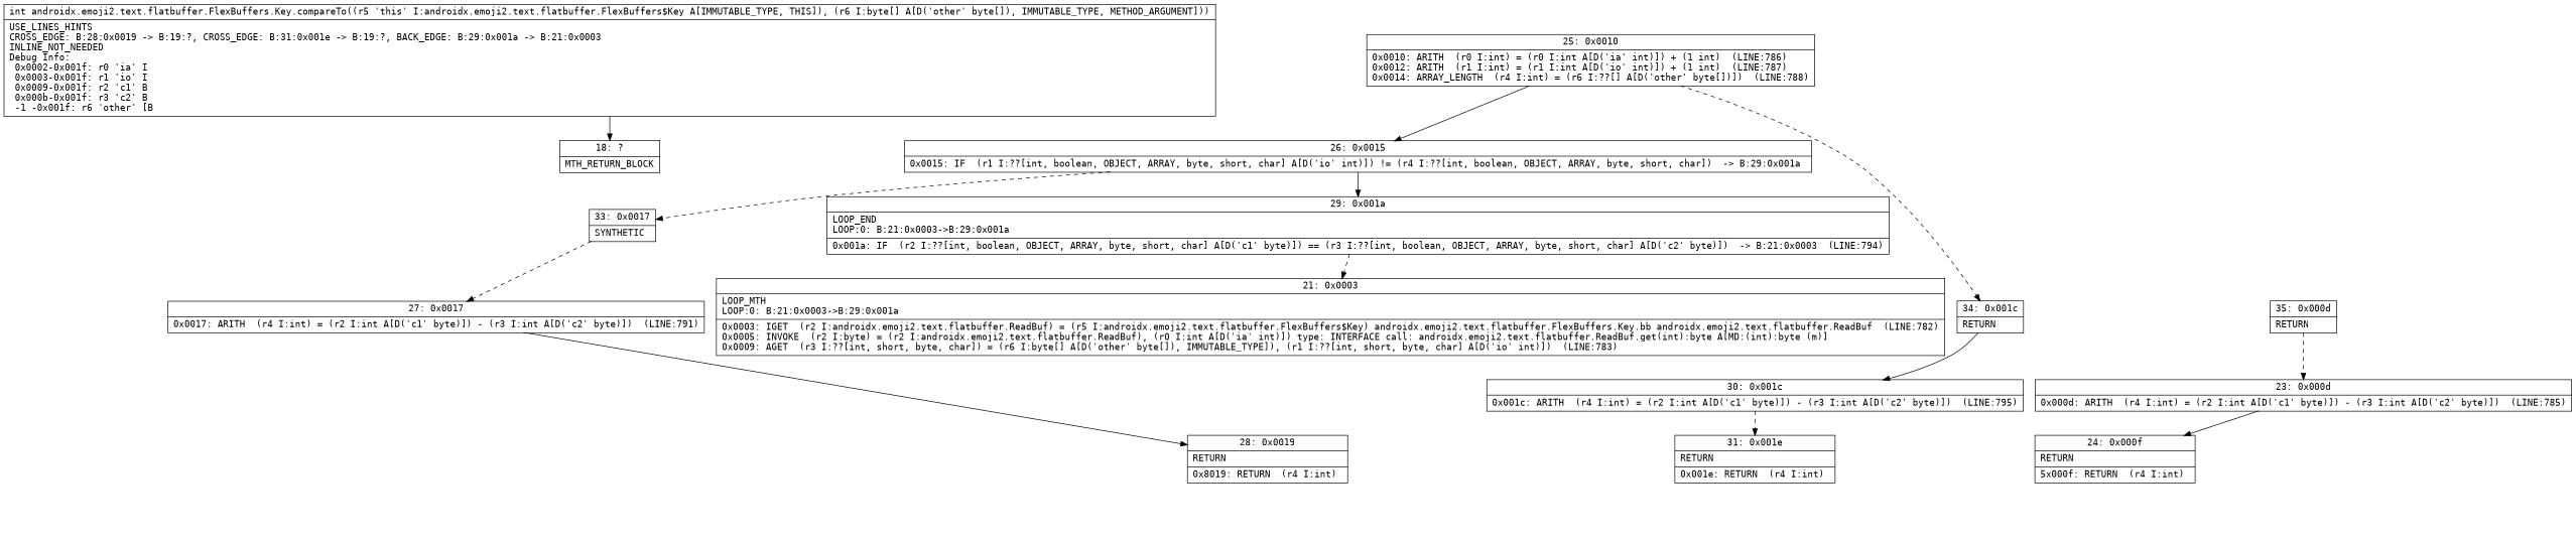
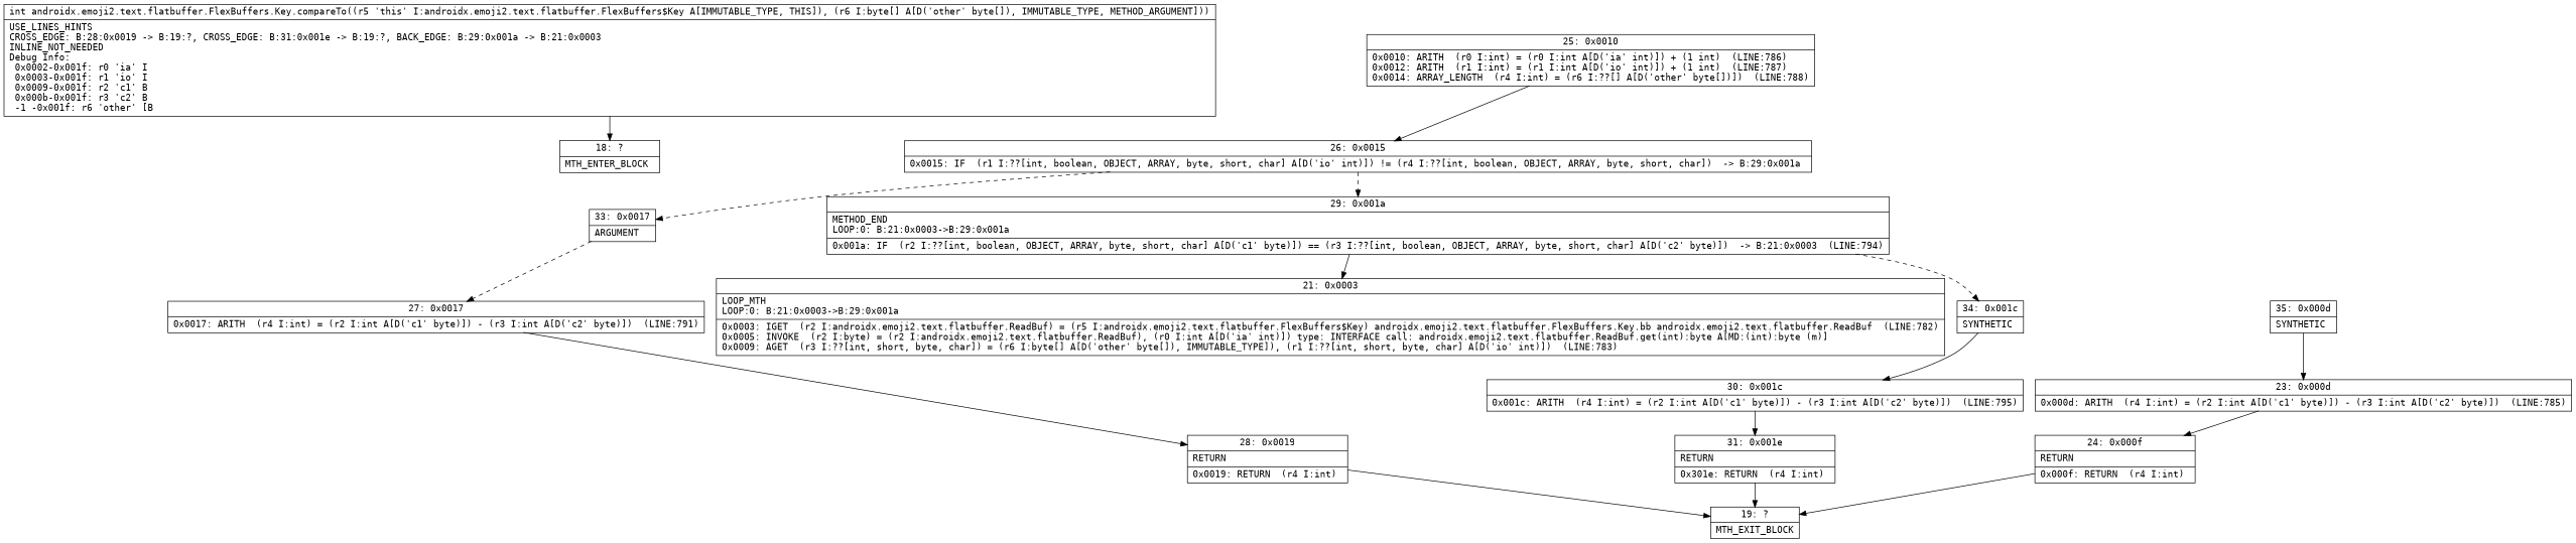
  digraph {
    fontname="DejaVu Sans Mono"
    node [fontname="DejaVu Sans Mono" shape=record]
    edge [fontname="DejaVu Sans Mono"]
-   n1 [label="{18\:\ ?|MTH_RETURN_BLOCK\l}"]
+   n1 [label="{18\:\ ?|MTH_ENTER_BLOCK\l}"]
    n2 [label="{21\:\ 0x0003|LOOP_MTH\lLOOP:0: B:21:0x0003\-\>B:29:0x001a\l|0x0003: IGET  (r2 I:androidx.emoji2.text.flatbuffer.ReadBuf) = (r5 I:androidx.emoji2.text.flatbuffer.FlexBuffers$Key) androidx.emoji2.text.flatbuffer.FlexBuffers.Key.bb androidx.emoji2.text.flatbuffer.ReadBuf  (LINE:782)\l0x0005: INVOKE  (r2 I:byte) = (r2 I:androidx.emoji2.text.flatbuffer.ReadBuf), (r0 I:int A[D('ia' int)]) type: INTERFACE call: androidx.emoji2.text.flatbuffer.ReadBuf.get(int):byte A[MD:(int):byte (m)]\l0x0009: AGET  (r3 I:??[int, short, byte, char]) = (r6 I:byte[] A[D('other' byte[]), IMMUTABLE_TYPE]), (r1 I:??[int, short, byte, char] A[D('io' int)])  (LINE:783)\l}"]
    n3 [label="{25\:\ 0x0010|0x0010: ARITH  (r0 I:int) = (r0 I:int A[D('ia' int)]) + (1 int)  (LINE:786)\l0x0012: ARITH  (r1 I:int) = (r1 I:int A[D('io' int)]) + (1 int)  (LINE:787)\l0x0014: ARRAY_LENGTH  (r4 I:int) = (r6 I:??[] A[D('other' byte[])])  (LINE:788)\l}"]
    n4 [label="{26\:\ 0x0015|0x0015: IF  (r1 I:??[int, boolean, OBJECT, ARRAY, byte, short, char] A[D('io' int)]) != (r4 I:??[int, boolean, OBJECT, ARRAY, byte, short, char])  \-\> B:29:0x001a \l}"]
-   n5 [label="{35\:\ 0x000d|RETURN\l}"]
+   n5 [label="{35\:\ 0x000d|SYNTHETIC\l}"]
    n6 [label="{23\:\ 0x000d|0x000d: ARITH  (r4 I:int) = (r2 I:int A[D('c1' byte)]) \- (r3 I:int A[D('c2' byte)])  (LINE:785)\l}"]
-   n7 [label="{29\:\ 0x001a|LOOP_END\lLOOP:0: B:21:0x0003\-\>B:29:0x001a\l|0x001a: IF  (r2 I:??[int, boolean, OBJECT, ARRAY, byte, short, char] A[D('c1' byte)]) == (r3 I:??[int, boolean, OBJECT, ARRAY, byte, short, char] A[D('c2' byte)])  \-\> B:21:0x0003  (LINE:794)\l}"]
-   n8 [label="{33\:\ 0x0017|SYNTHETIC\l}"]
-   n9 [label="{34\:\ 0x001c|RETURN\l}"]
+   n7 [label="{29\:\ 0x001a|METHOD_END\lLOOP:0: B:21:0x0003\-\>B:29:0x001a\l|0x001a: IF  (r2 I:??[int, boolean, OBJECT, ARRAY, byte, short, char] A[D('c1' byte)]) == (r3 I:??[int, boolean, OBJECT, ARRAY, byte, short, char] A[D('c2' byte)])  \-\> B:21:0x0003  (LINE:794)\l}"]
+   n8 [label="{33\:\ 0x0017|ARGUMENT\l}"]
+   n9 [label="{34\:\ 0x001c|SYNTHETIC\l}"]
    n10 [label="{27\:\ 0x0017|0x0017: ARITH  (r4 I:int) = (r2 I:int A[D('c1' byte)]) \- (r3 I:int A[D('c2' byte)])  (LINE:791)\l}"]
    n11 [label="{30\:\ 0x001c|0x001c: ARITH  (r4 I:int) = (r2 I:int A[D('c1' byte)]) \- (r3 I:int A[D('c2' byte)])  (LINE:795)\l}"]
-   n12 [label="{31\:\ 0x001e|RETURN\l|0x001e: RETURN  (r4 I:int) \l}"]
-   n14 [label="{28\:\ 0x0019|RETURN\l|0x8019: RETURN  (r4 I:int) \l}"]
-   n15 [label="{24\:\ 0x000f|RETURN\l|5x000f: RETURN  (r4 I:int) \l}"]
+   n12 [label="{31\:\ 0x001e|RETURN\l|0x301e: RETURN  (r4 I:int) \l}"]
+   n13 [label="{19\:\ ?|MTH_EXIT_BLOCK\l}"]
+   n14 [label="{28\:\ 0x0019|RETURN\l|0x0019: RETURN  (r4 I:int) \l}"]
+   n15 [label="{24\:\ 0x000f|RETURN\l|0x000f: RETURN  (r4 I:int) \l}"]
    n16 [label="{int androidx.emoji2.text.flatbuffer.FlexBuffers.Key.compareTo((r5 'this' I:androidx.emoji2.text.flatbuffer.FlexBuffers$Key A[IMMUTABLE_TYPE, THIS]), (r6 I:byte[] A[D('other' byte[]), IMMUTABLE_TYPE, METHOD_ARGUMENT]))  | USE_LINES_HINTS\lCROSS_EDGE: B:28:0x0019 \-\> B:19:?, CROSS_EDGE: B:31:0x001e \-\> B:19:?, BACK_EDGE: B:29:0x001a \-\> B:21:0x0003\lINLINE_NOT_NEEDED\lDebug Info:\l  0x0002\-0x001f: r0 'ia' I\l  0x0003\-0x001f: r1 'io' I\l  0x0009\-0x001f: r2 'c1' B\l  0x000b\-0x001f: r3 'c2' B\l  \-1 \-0x001f: r6 'other' [B\l}"]
    n3 -> n4
-   n4 -> n7
+   n4 -> n7 [style=dashed]
    n4 -> n8 [style=dashed]
-   n5 -> n6 [style=dashed]
+   n5 -> n6
    n6 -> n15
-   n7 -> n2 [style=dashed]
-   n3 -> n9 [style=dashed]
+   n7 -> n2
+   n7 -> n9 [style=dashed]
    n8 -> n10 [style=dashed]
    n9 -> n11
    n10 -> n14
-   n11 -> n12 [style=dashed]
+   n11 -> n12
+   n12 -> n13
+   n14 -> n13
+   n15 -> n13
    n16 -> n1
  }
